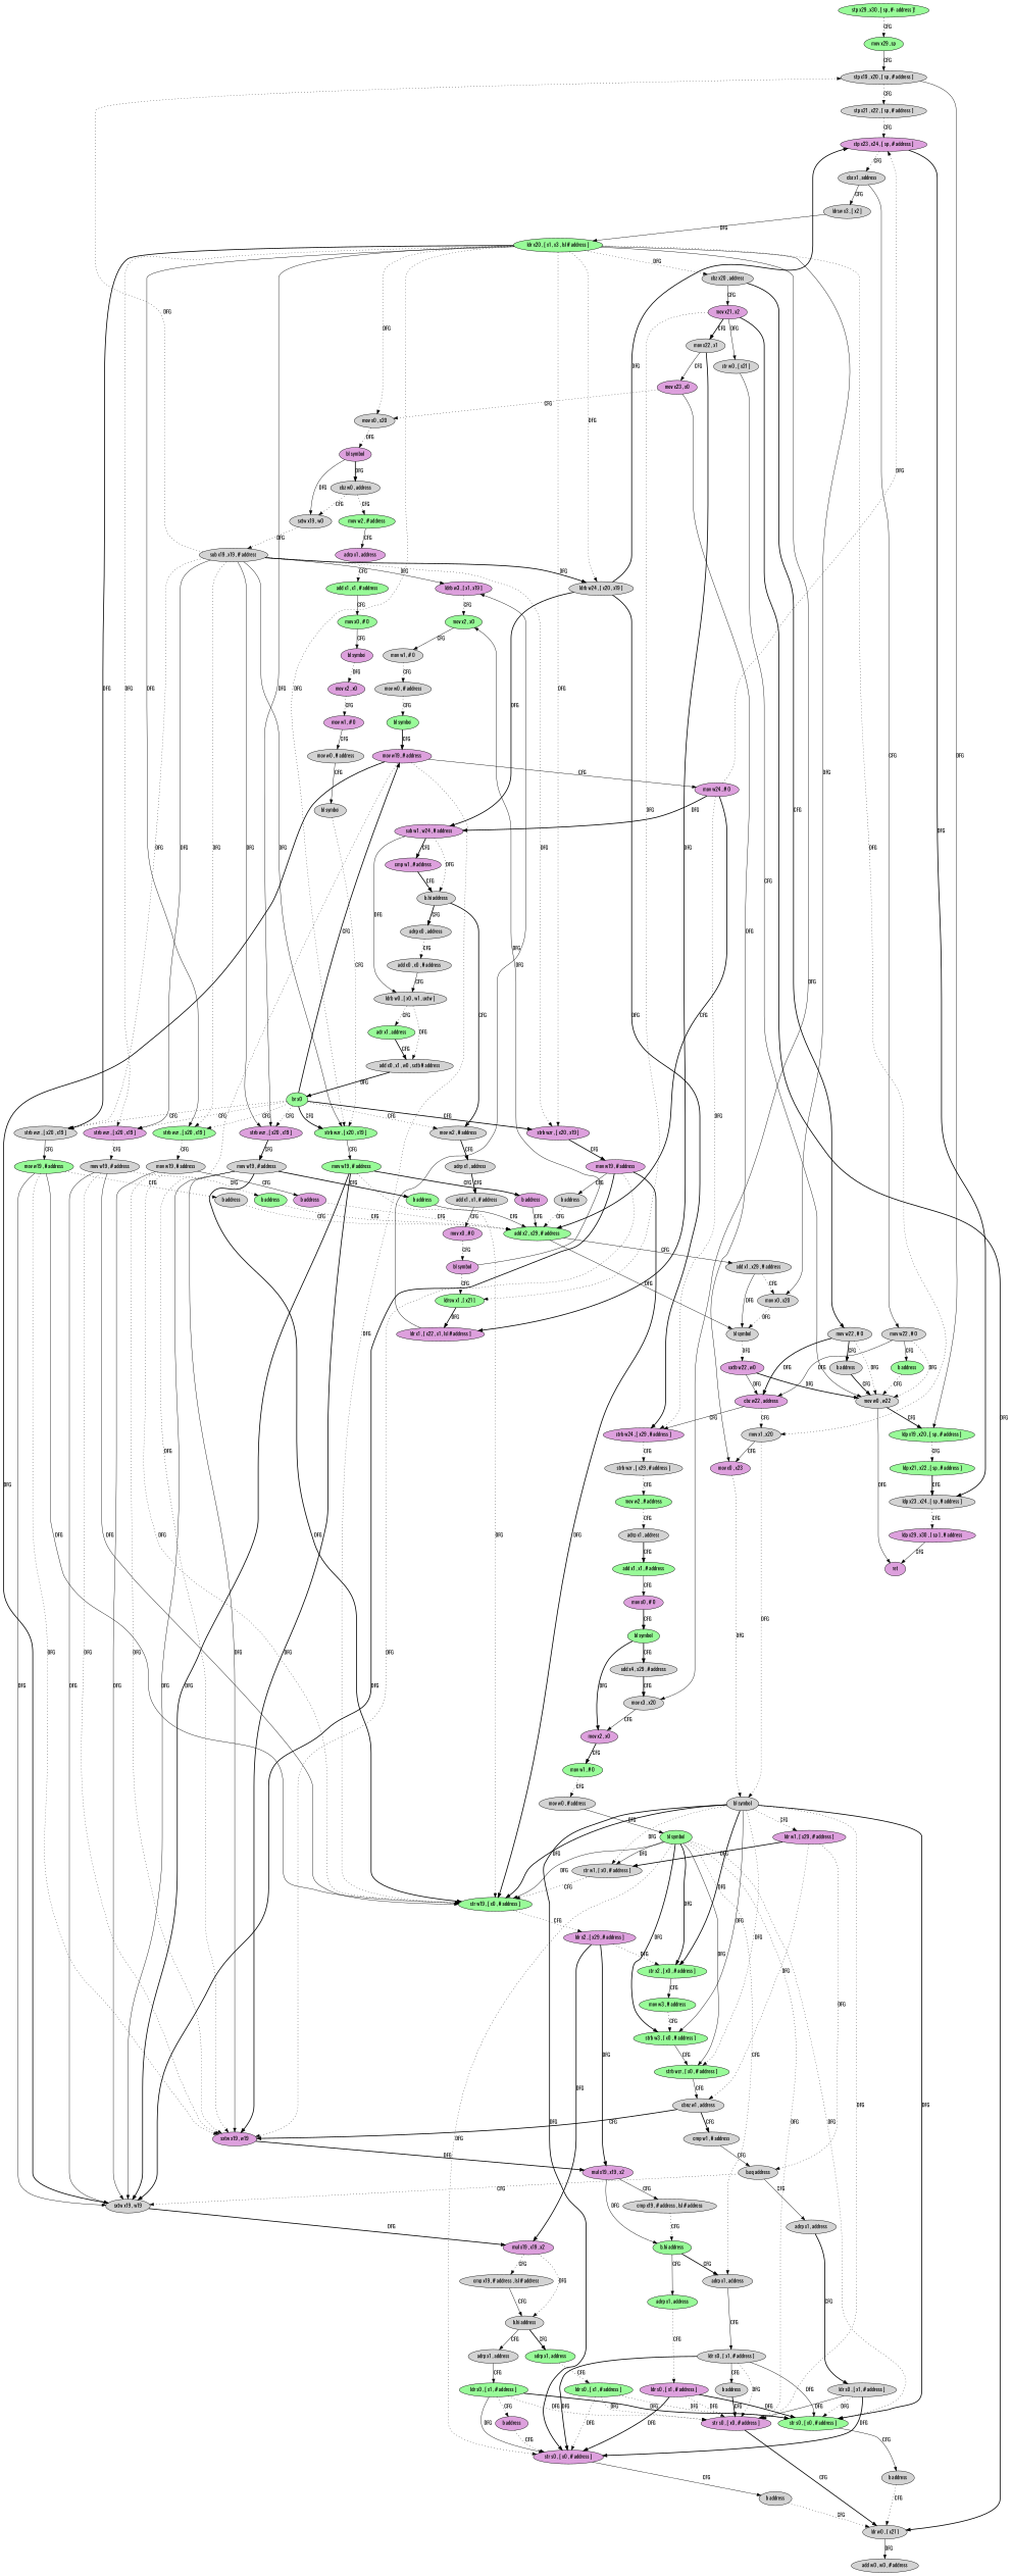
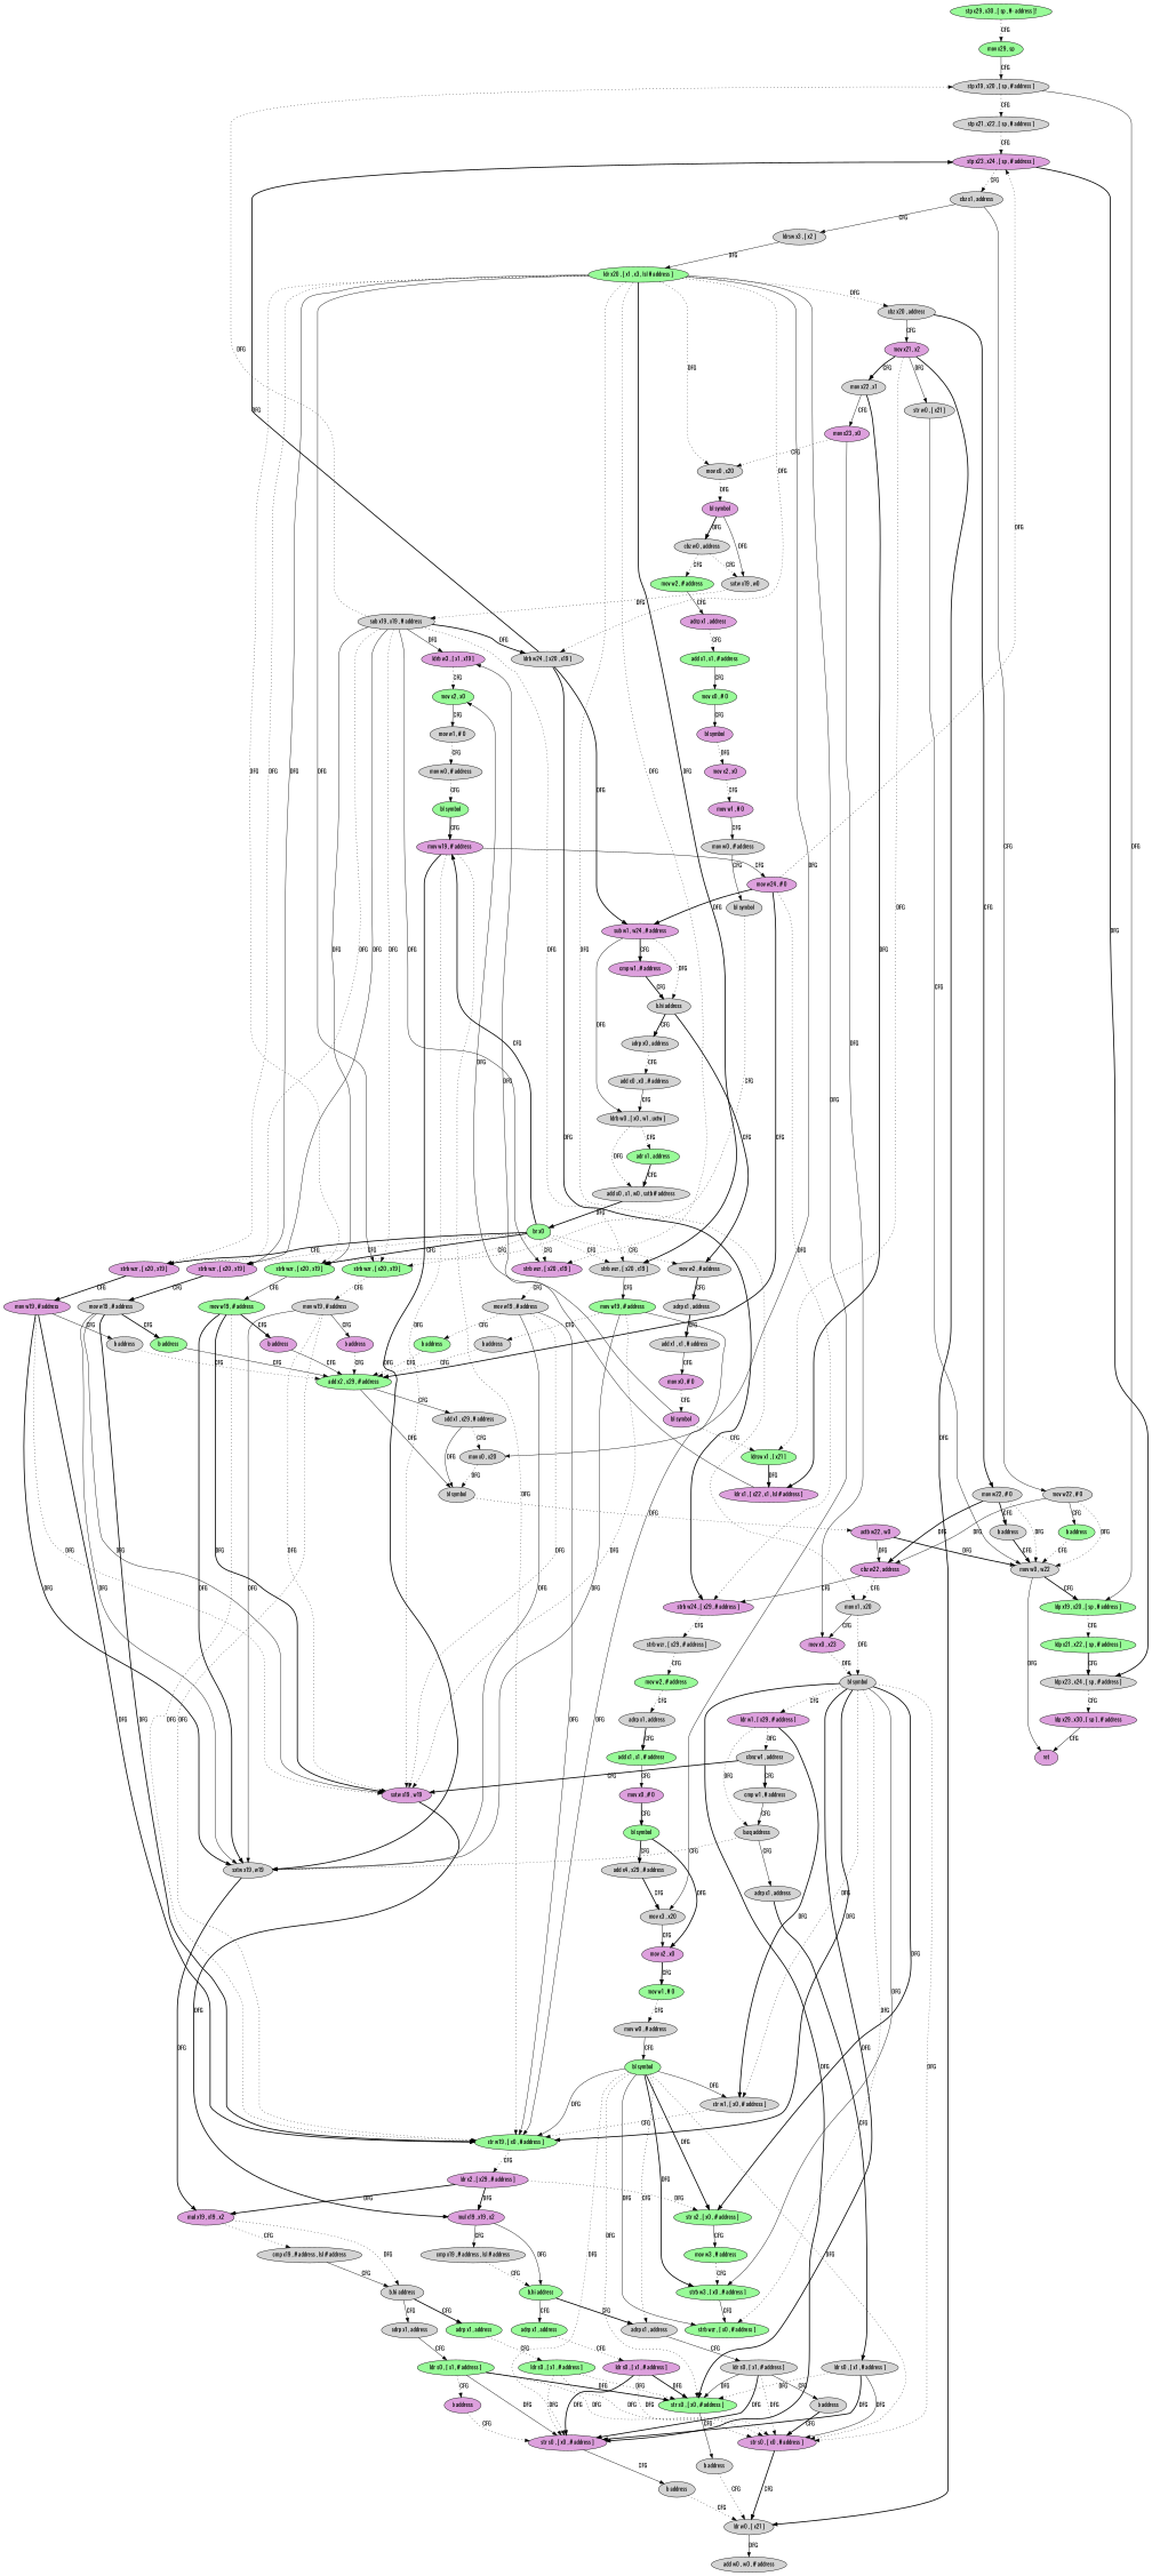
  digraph {
    fontname=Oswald
    node [fillcolor=lightgrey fontname=Oswald style=filled]
    edge [fontname=Oswald style=dotted]
    n1 [fillcolor=palegreen label="stp x29 , x30 , [ sp , #- address ]!"]
    n2 [fillcolor=palegreen label="mov x29 , sp"]
    n3 [label="stp x19 , x20 , [ sp , # address ]"]
    n4 [label="stp x21 , x22 , [ sp , # address ]"]
    n5 [fillcolor=palegreen label="ldp x19 , x20 , [ sp , # address ]"]
    n6 [fillcolor=plum label="stp x23 , x24 , [ sp , # address ]"]
    n7 [fillcolor=palegreen label="ldp x21 , x22 , [ sp , # address ]"]
    n8 [label="cbz x1 , address"]
    n9 [label="ldp x23 , x24 , [ sp , # address ]"]
    n10 [label="mov w22 , # 0"]
    n11 [label="ldrsw x3 , [ x2 ]"]
    n12 [fillcolor=plum label="ldp x29 , x30 , [ sp ] , # address"]
    n13 [fillcolor=palegreen label="b address"]
    n14 [label="mov w0 , w22"]
    n15 [fillcolor=plum label="cbz w22 , address"]
    n16 [fillcolor=palegreen label="ldr x20 , [ x1 , x3 , lsl # address ]"]
    n17 [fillcolor=plum label=ret]
    n18 [label="mov x1 , x20"]
    n19 [fillcolor=plum label="strb w24 , [ x29 , # address ]"]
    n20 [label="cbz x20 , address"]
    n21 [label="mov x0 , x20"]
    n22 [fillcolor=palegreen label="strb wzr , [ x20 , x19 ]"]
    n23 [label="ldrb w24 , [ x20 , x19 ]"]
    n24 [label="mov x0 , x20"]
    n25 [fillcolor=plum label="strb wzr , [ x20 , x19 ]"]
    n26 [label="strb wzr , [ x20 , x19 ]"]
    n27 [fillcolor=palegreen label="strb wzr , [ x20 , x19 ]"]
    n28 [fillcolor=plum label="strb wzr , [ x20 , x19 ]"]
    n29 [fillcolor=plum label="strb wzr , [ x20 , x19 ]"]
    n30 [label="mov x3 , x20"]
    n31 [label="mov w22 , # 0"]
    n32 [fillcolor=plum label="mov x21 , x2"]
    n33 [fillcolor=plum label="bl symbol"]
    n34 [fillcolor=palegreen label="mov w19 , # address"]
    n35 [fillcolor=plum label="sub w1 , w24 , # address"]
    n36 [label="bl symbol"]
    n37 [fillcolor=plum label="mov x0 , x23"]
    n38 [label="bl symbol"]
    n39 [fillcolor=plum label="mov w19 , # address"]
    n40 [fillcolor=palegreen label="mov w19 , # address"]
    n41 [label="mov w19 , # address"]
    n42 [label="mov w19 , # address"]
    n43 [label="mov w19 , # address"]
    n44 [fillcolor=plum label="mov x2 , x0"]
    n45 [label="b address"]
    n46 [label="mov x22 , x1"]
    n47 [fillcolor=palegreen label="ldrsw x1 , [ x21 ]"]
    n48 [label="ldr w0 , [ x21 ]"]
    n49 [label="str w0 , [ x21 ]"]
    n50 [fillcolor=plum label="mov x23 , x0"]
    n51 [fillcolor=plum label="ldr x1 , [ x22 , x1 , lsl # address ]"]
    n52 [label="add w0 , w0 , # address"]
    n53 [fillcolor=plum label="ldrb w3 , [ x1 , x19 ]"]
    n54 [label="cbz w0 , address"]
    n55 [label="sxtw x19 , w0"]
    n56 [fillcolor=palegreen label="mov w2 , # address"]
    n57 [label="sub x19 , x19 , # address"]
    n58 [fillcolor=plum label="adrp x1 , address"]
    n59 [fillcolor=palegreen label="add x1 , x1 , # address"]
    n60 [fillcolor=palegreen label="mov x0 , # 0"]
    n61 [fillcolor=plum label="bl symbol"]
    n62 [fillcolor=plum label="mov x2 , x0"]
    n63 [fillcolor=plum label="mov w1 , # 0"]
    n64 [label="mov w0 , # address"]
    n65 [label="bl symbol"]
    n66 [fillcolor=palegreen label="str w19 , [ x0 , # address ]"]
    n67 [fillcolor=plum label="sxtw x19 , w19"]
    n68 [label="sxtw x19 , w19"]
    n69 [fillcolor=plum label="b address"]
    n70 [fillcolor=palegreen label="mov x2 , x0"]
    n71 [fillcolor=plum label="cmp w1 , # address"]
    n72 [label="b.hi address"]
    n73 [label="ldrb w0 , [ x0 , w1 , uxtw ]"]
    n74 [label="strb wzr , [ x29 , # address ]"]
    n75 [label="mov w2 , # address"]
    n76 [label="adrp x0 , address"]
    n77 [fillcolor=palegreen label="adr x1 , address"]
    n78 [label="add x0 , x1 , w0 , sxtb # address"]
    n79 [label="adrp x1 , address"]
    n80 [label="add x0 , x0 , # address"]
    n81 [label="add x1 , x1 , # address"]
    n82 [fillcolor=palegreen label="add x2 , x29 , # address"]
    n83 [label="add x1 , x29 , # address"]
    n84 [fillcolor=plum label="uxtb w22 , w0"]
    n85 [fillcolor=palegreen label="mov w2 , # address"]
    n86 [label="str w1 , [ x0 , # address ]"]
    n87 [fillcolor=palegreen label="str x2 , [ x0 , # address ]"]
    n88 [fillcolor=palegreen label="strb w3 , [ x0 , # address ]"]
    n89 [fillcolor=palegreen label="strb wzr , [ x0 , # address ]"]
    n90 [fillcolor=plum label="str s0 , [ x0 , # address ]"]
    n91 [fillcolor=palegreen label="str s0 , [ x0 , # address ]"]
    n92 [fillcolor=plum label="str s0 , [ x0 , # address ]"]
    n93 [fillcolor=plum label="ldr w1 , [ x29 , # address ]"]
    n94 [fillcolor=plum label="mov x0 , # 0"]
    n95 [fillcolor=plum label="bl symbol"]
    n96 [label="mov w1 , # 0"]
    n97 [label="mov w0 , # address"]
    n98 [fillcolor=palegreen label="bl symbol"]
    n99 [fillcolor=plum label="mov w19 , # address"]
    n100 [fillcolor=plum label="mov w24 , # 0"]
    n101 [fillcolor=plum label="ldr x2 , [ x29 , # address ]"]
    n102 [fillcolor=plum label="mul x19 , x19 , x2"]
    n103 [fillcolor=plum label="mul x19 , x19 , x2"]
    n104 [fillcolor=palegreen label="br x0"]
    n105 [label="b address"]
    n106 [label="b address"]
    n107 [fillcolor=plum label="b address"]
    n108 [fillcolor=palegreen label="b address"]
    n109 [fillcolor=palegreen label="b address"]
    n110 [label="adrp x1 , address"]
    n111 [fillcolor=palegreen label="add x1 , x1 , # address"]
    n112 [fillcolor=plum label="mov x0 , # 0"]
    n113 [fillcolor=palegreen label="bl symbol"]
    n114 [label="add x4 , x29 , # address"]
    n115 [fillcolor=palegreen label="mov w1 , # 0"]
    n116 [label="mov w0 , # address"]
    n117 [fillcolor=palegreen label="bl symbol"]
    n118 [label="adrp x1 , address"]
    n119 [label="ldr s0 , [ x1 , # address ]"]
    n120 [fillcolor=palegreen label="mov w3 , # address"]
    n121 [label="cbnz w1 , address"]
    n122 [label="b address"]
    n123 [label="b address"]
    n124 [label="b address"]
    n125 [label="b.eq address"]
    n126 [label="cmp w1 , # address"]
    n127 [label="adrp x1 , address"]
    n128 [label="cmp x19 , # address , lsl # address"]
    n129 [fillcolor=palegreen label="b.hi address"]
    n130 [label="cmp x19 , # address , lsl # address"]
    n131 [label="b.hi address"]
    n132 [label="ldr s0 , [ x1 , # address ]"]
    n133 [fillcolor=palegreen label="adrp x1 , address"]
    n134 [fillcolor=plum label="ldr s0 , [ x1 , # address ]"]
    n135 [label="adrp x1 , address"]
    n136 [fillcolor=palegreen label="adrp x1 , address"]
    n137 [fillcolor=palegreen label="ldr s0 , [ x1 , # address ]"]
    n138 [fillcolor=palegreen label="ldr s0 , [ x1 , # address ]"]
    n139 [fillcolor=plum label="b address"]
    n1 -> n2 [label=CFG]
    n2 -> n3 [label=CFG style=solid]
    n3 -> n4 [label=CFG]
    n3 -> n5 [label=DFG style=solid]
    n4 -> n6 [label=CFG]
    n5 -> n7 [label=CFG]
    n6 -> n8 [label=CFG]
    n6 -> n9 [label=DFG style=bold]
    n7 -> n9 [label=CFG style=bold]
    n8 -> n10 [label=CFG style=solid]
    n8 -> n11 [label=CFG style=solid]
    n9 -> n12 [label=CFG]
    n10 -> n13 [label=CFG style=solid]
    n10 -> n14 [label=DFG]
    n10 -> n15 [label=DFG style=solid]
    n11 -> n16 [label=DFG style=solid]
    n12 -> n17 [label=CFG style=solid]
    n13 -> n14 [label=CFG]
    n14 -> n5 [label=CFG style=bold]
    n14 -> n17 [label=DFG style=solid]
    n15 -> n18 [label=CFG]
    n15 -> n19 [label=CFG style=solid]
    n16 -> n18 [label=DFG]
    n16 -> n20 [label=DFG]
    n16 -> n21 [label=DFG]
    n16 -> n22 [label=DFG]
    n16 -> n23 [label=DFG]
    n16 -> n24 [label=DFG style=solid]
    n16 -> n25 [label=DFG]
    n16 -> n26 [label=DFG style=bold]
    n16 -> n27 [label=DFG style=solid]
    n16 -> n28 [label=DFG]
    n16 -> n29 [label=DFG style=solid]
    n16 -> n30 [label=DFG style=solid]
    n18 -> n37 [label=CFG style=solid]
    n18 -> n38 [label=DFG]
    n19 -> n74 [label=CFG]
    n20 -> n31 [label=CFG style=bold]
    n20 -> n32 [label=CFG style=solid]
    n21 -> n33 [label=DFG]
    n22 -> n34 [label=CFG style=solid]
    n23 -> n6 [label=DFG style=bold]
    n23 -> n19 [label=DFG style=bold]
    n23 -> n35 [label=DFG style=bold]
    n24 -> n36 [label=DFG]
    n25 -> n39 [label=CFG style=bold]
    n26 -> n40 [label=CFG style=solid]
    n27 -> n41 [label=CFG]
    n28 -> n42 [label=CFG]
    n29 -> n43 [label=CFG style=bold]
    n30 -> n44 [label=CFG style=solid]
    n31 -> n14 [label=DFG]
    n31 -> n15 [label=DFG style=bold]
    n31 -> n45 [label=CFG style=bold]
    n32 -> n46 [label=CFG style=bold]
    n32 -> n47 [label=DFG]
    n32 -> n48 [label=DFG style=bold]
    n32 -> n49 [label=DFG style=solid]
    n33 -> n54 [label=DFG style=bold]
    n33 -> n55 [label=DFG style=solid]
    n34 -> n66 [label=DFG]
    n34 -> n67 [label=DFG style=bold]
    n34 -> n68 [label=DFG style=bold]
    n34 -> n69 [label=CFG style=bold]
    n35 -> n71 [label=CFG style=bold]
    n35 -> n72 [label=DFG]
    n35 -> n73 [label=DFG style=solid]
    n36 -> n84 [label=DFG]
    n37 -> n38 [label=DFG]
    n38 -> n66 [label=DFG style=bold]
    n38 -> n86 [label=DFG]
    n38 -> n87 [label=DFG style=bold]
    n38 -> n88 [label=DFG style=solid]
    n38 -> n89 [label=DFG]
    n38 -> n90 [label=DFG]
    n38 -> n91 [label=DFG style=bold]
    n38 -> n92 [label=DFG style=bold]
    n38 -> n93 [label=CFG]
    n39 -> n66 [label=DFG style=bold]
    n39 -> n67 [label=DFG]
    n39 -> n68 [label=DFG style=bold]
    n39 -> n105 [label=CFG style=solid]
    n40 -> n66 [label=DFG style=solid]
    n40 -> n67 [label=DFG]
    n40 -> n68 [label=DFG style=solid]
    n40 -> n106 [label=CFG]
    n41 -> n66 [label=DFG]
    n41 -> n67 [label=DFG]
    n41 -> n68 [label=DFG style=solid]
    n41 -> n107 [label=CFG style=solid]
    n42 -> n66 [label=DFG style=solid]
    n42 -> n67 [label=DFG]
    n42 -> n68 [label=DFG style=solid]
    n42 -> n108 [label=CFG]
    n43 -> n66 [label=DFG style=bold]
    n43 -> n67 [label=DFG style=solid]
    n43 -> n68 [label=DFG style=solid]
    n43 -> n109 [label=CFG style=bold]
    n44 -> n115 [label=CFG style=bold]
    n45 -> n14 [label=CFG style=bold]
    n46 -> n50 [label=CFG style=solid]
    n46 -> n51 [label=DFG style=bold]
    n47 -> n51 [label=DFG style=bold]
    n48 -> n52 [label=DFG style=solid]
    n49 -> n14 [label=CFG style=solid]
    n50 -> n21 [label=CFG]
    n50 -> n37 [label=DFG style=solid]
    n51 -> n53 [label=DFG style=solid]
    n53 -> n70 [label=CFG]
    n54 -> n55 [label=CFG]
    n54 -> n56 [label=CFG]
    n55 -> n57 [label=DFG]
    n56 -> n58 [label=CFG style=solid]
    n57 -> n3 [label=DFG]
    n57 -> n22 [label=DFG style=solid]
    n57 -> n23 [label=DFG style=bold]
    n57 -> n25 [label=DFG]
    n57 -> n26 [label=DFG]
    n57 -> n27 [label=DFG]
    n57 -> n28 [label=DFG style=solid]
    n57 -> n29 [label=DFG style=solid]
    n57 -> n53 [label=DFG style=solid]
    n58 -> n59 [label=CFG]
    n59 -> n60 [label=CFG style=solid]
    n60 -> n61 [label=CFG style=solid]
    n61 -> n62 [label=DFG]
    n62 -> n63 [label=CFG]
    n63 -> n64 [label=CFG style=solid]
    n64 -> n65 [label=CFG style=solid]
    n65 -> n22 [label=CFG]
    n66 -> n101 [label=CFG]
    n67 -> n102 [label=DFG style=bold]
    n68 -> n103 [label=DFG style=bold]
    n69 -> n82 [label=CFG style=solid]
    n70 -> n96 [label=CFG style=solid]
    n71 -> n72 [label=CFG style=bold]
    n72 -> n75 [label=CFG style=bold]
    n72 -> n76 [label=CFG style=bold]
    n73 -> n77 [label=CFG]
    n73 -> n78 [label=DFG]
    n74 -> n85 [label=CFG]
    n75 -> n79 [label=CFG style=bold]
    n76 -> n80 [label=CFG]
    n77 -> n78 [label=CFG style=bold]
    n78 -> n104 [label=DFG style=bold]
    n79 -> n81 [label=CFG style=bold]
    n80 -> n73 [label=CFG style=solid]
    n81 -> n94 [label=CFG style=solid]
    n82 -> n36 [label=DFG style=solid]
    n82 -> n83 [label=CFG style=solid]
    n83 -> n24 [label=CFG]
    n83 -> n36 [label=DFG style=solid]
    n84 -> n14 [label=DFG style=bold]
    n84 -> n15 [label=DFG style=solid]
    n85 -> n110 [label=CFG]
    n86 -> n66 [label=CFG]
    n87 -> n120 [label=CFG style=solid]
    n88 -> n89 [label=CFG style=solid]
-   n89 -> n121 [label=CFG style=solid]
    n90 -> n48 [label=CFG style=bold]
    n91 -> n122 [label=CFG style=solid]
    n92 -> n123 [label=CFG style=solid]
    n93 -> n86 [label=DFG style=bold]
    n93 -> n121 [label=DFG]
    n93 -> n125 [label=DFG]
    n94 -> n95 [label=CFG]
    n95 -> n47 [label=CFG]
    n95 -> n70 [label=DFG style=solid]
    n96 -> n97 [label=CFG]
    n97 -> n98 [label=CFG]
    n98 -> n99 [label=CFG style=bold]
    n99 -> n66 [label=DFG]
    n99 -> n67 [label=DFG]
    n99 -> n68 [label=DFG style=bold]
    n99 -> n100 [label=CFG style=solid]
    n100 -> n6 [label=DFG]
    n100 -> n19 [label=DFG]
    n100 -> n35 [label=DFG style=bold]
    n100 -> n82 [label=CFG style=bold]
    n101 -> n87 [label=DFG]
    n101 -> n102 [label=DFG style=bold]
    n101 -> n103 [label=DFG style=bold]
    n102 -> n128 [label=CFG style=solid]
    n102 -> n129 [label=DFG style=solid]
    n103 -> n130 [label=CFG]
    n103 -> n131 [label=DFG]
    n104 -> n22 [label=CFG style=bold]
    n104 -> n25 [label=CFG style=bold]
    n104 -> n26 [label=CFG]
    n104 -> n27 [label=CFG]
    n104 -> n28 [label=CFG]
    n104 -> n29 [label=CFG]
    n104 -> n75 [label=CFG]
    n104 -> n99 [label=CFG style=bold]
    n105 -> n82 [label=CFG]
    n106 -> n82 [label=CFG]
    n107 -> n82 [label=CFG]
    n108 -> n82 [label=CFG]
    n109 -> n82 [label=CFG style=solid]
    n110 -> n111 [label=CFG style=bold]
    n111 -> n112 [label=CFG style=solid]
    n112 -> n113 [label=CFG style=bold]
    n113 -> n44 [label=DFG style=bold]
    n113 -> n114 [label=CFG style=bold]
    n114 -> n30 [label=CFG style=bold]
    n115 -> n116 [label=CFG]
    n116 -> n117 [label=CFG style=solid]
    n117 -> n66 [label=DFG style=solid]
    n117 -> n86 [label=DFG style=solid]
    n117 -> n87 [label=DFG style=bold]
    n117 -> n88 [label=DFG style=bold]
    n117 -> n89 [label=DFG style=solid]
    n117 -> n90 [label=DFG]
    n117 -> n91 [label=DFG]
    n117 -> n92 [label=DFG]
    n117 -> n118 [label=CFG]
    n118 -> n119 [label=CFG style=solid]
    n119 -> n90 [label=DFG]
    n119 -> n91 [label=DFG style=solid]
    n119 -> n92 [label=DFG style=bold]
    n119 -> n124 [label=CFG style=solid]
    n120 -> n88 [label=CFG]
    n121 -> n67 [label=CFG style=bold]
    n121 -> n126 [label=CFG style=bold]
    n122 -> n48 [label=CFG]
    n123 -> n48 [label=CFG]
    n124 -> n90 [label=CFG style=bold]
    n125 -> n68 [label=CFG]
    n125 -> n127 [label=CFG style=solid]
    n126 -> n125 [label=CFG style=solid]
    n127 -> n132 [label=CFG style=bold]
    n128 -> n129 [label=CFG]
    n129 -> n118 [label=CFG style=bold]
    n129 -> n133 [label=CFG style=solid]
    n130 -> n131 [label=CFG style=solid]
    n131 -> n135 [label=CFG style=solid]
    n131 -> n136 [label=CFG style=bold]
    n132 -> n90 [label=DFG style=solid]
    n132 -> n91 [label=DFG]
    n132 -> n92 [label=DFG style=bold]
    n133 -> n134 [label=CFG]
    n134 -> n90 [label=DFG]
    n134 -> n91 [label=DFG style=bold]
    n134 -> n92 [label=DFG style=bold]
    n135 -> n137 [label=CFG style=solid]
    n136 -> n138 [label=CFG]
    n137 -> n90 [label=DFG]
    n137 -> n91 [label=DFG style=bold]
    n137 -> n92 [label=DFG style=solid]
    n137 -> n139 [label=CFG]
    n138 -> n90 [label=DFG]
    n138 -> n91 [label=DFG]
    n138 -> n92 [label=DFG]
    n139 -> n92 [label=CFG]
  }
